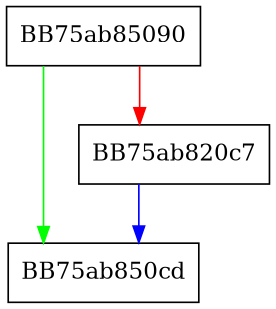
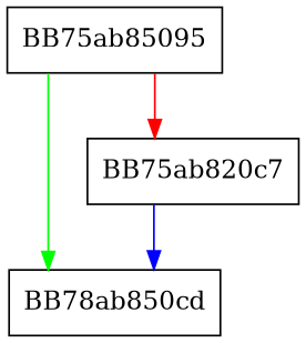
  digraph {
    fontname="DejaVu Serif"
    splines=ortho
    node [fontname="DejaVu Serif" shape=box]
    edge [fontname="DejaVu Serif"]
-   BB75ab85090
-   BB75ab850cd
+   BB75ab85090 [label=BB75ab85095]
+   BB75ab850cd [label=BB78ab850cd]
    n3 [label=BB75ab820c7]
    BB75ab85090 -> BB75ab850cd [color=green]
    BB75ab85090 -> n3 [color=red]
    n3 -> BB75ab850cd [color=blue]
  }
